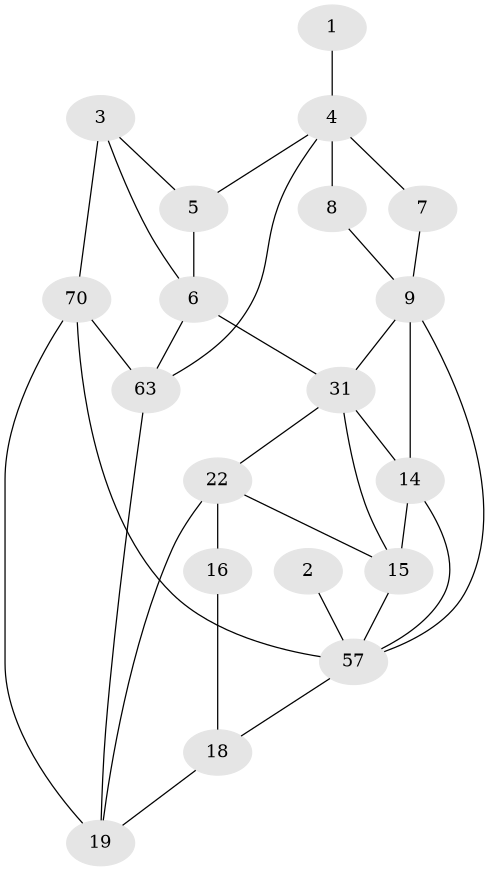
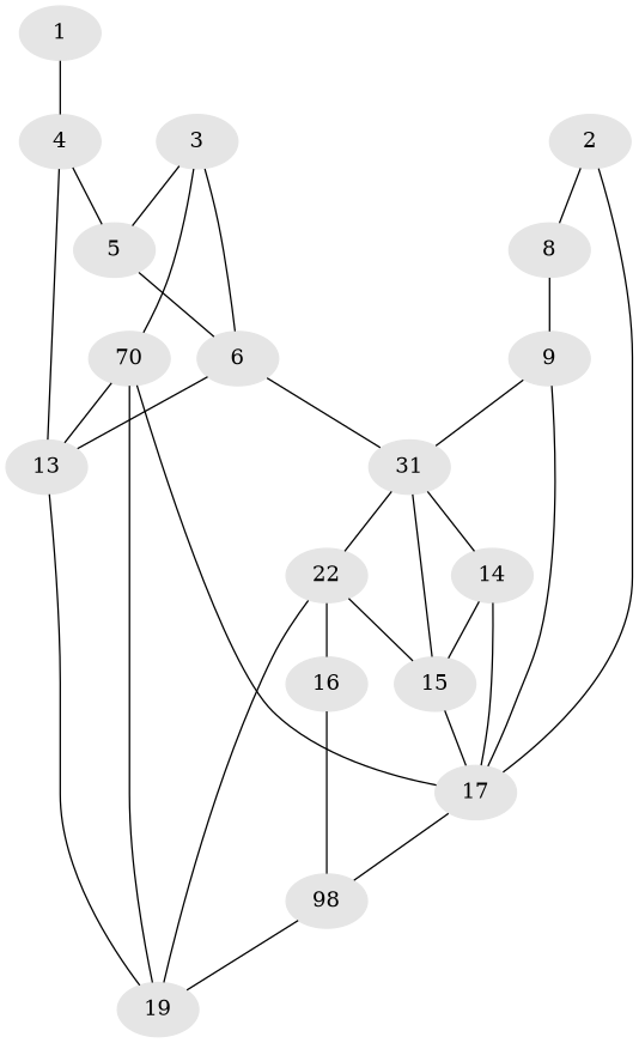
  graph {
    node [color=gray90 style=filled]
    edge [weight=1.0]
    1
    4
    2
    8
-   17 [label=57]
+   17
    5
-   7
-   13 [label=63]
+   13
    3
    6
    n11 [label=70]
    9
-   18
+   18 [label=98]
    n14 [label=31]
    19
    14
    n17 [label=22]
    15
    16
    1 -- 4
    4 -- 5
-   4 -- 7 [weight=2.0]
    4 -- 13
-   4 -- 8
+   2 -- 8
    2 -- 17
    8 -- 9
    17 -- 18
    5 -- 6 [weight=2.0]
-   7 -- 9
    13 -- 19
    3 -- 5
    3 -- 6
    3 -- n11 [weight=2.0]
    6 -- 13
    6 -- n14
    n11 -- 17
    n11 -- 13 [weight=2.0]
    n11 -- 19
    9 -- 17
    9 -- n14
-   9 -- 14
    18 -- 19
    n14 -- 14
    n14 -- n17
    n14 -- 15
    14 -- 17
    14 -- 15
    n17 -- 19
    n17 -- 15
    n17 -- 16 [weight=2.0]
    15 -- 17
    16 -- 18
  }
